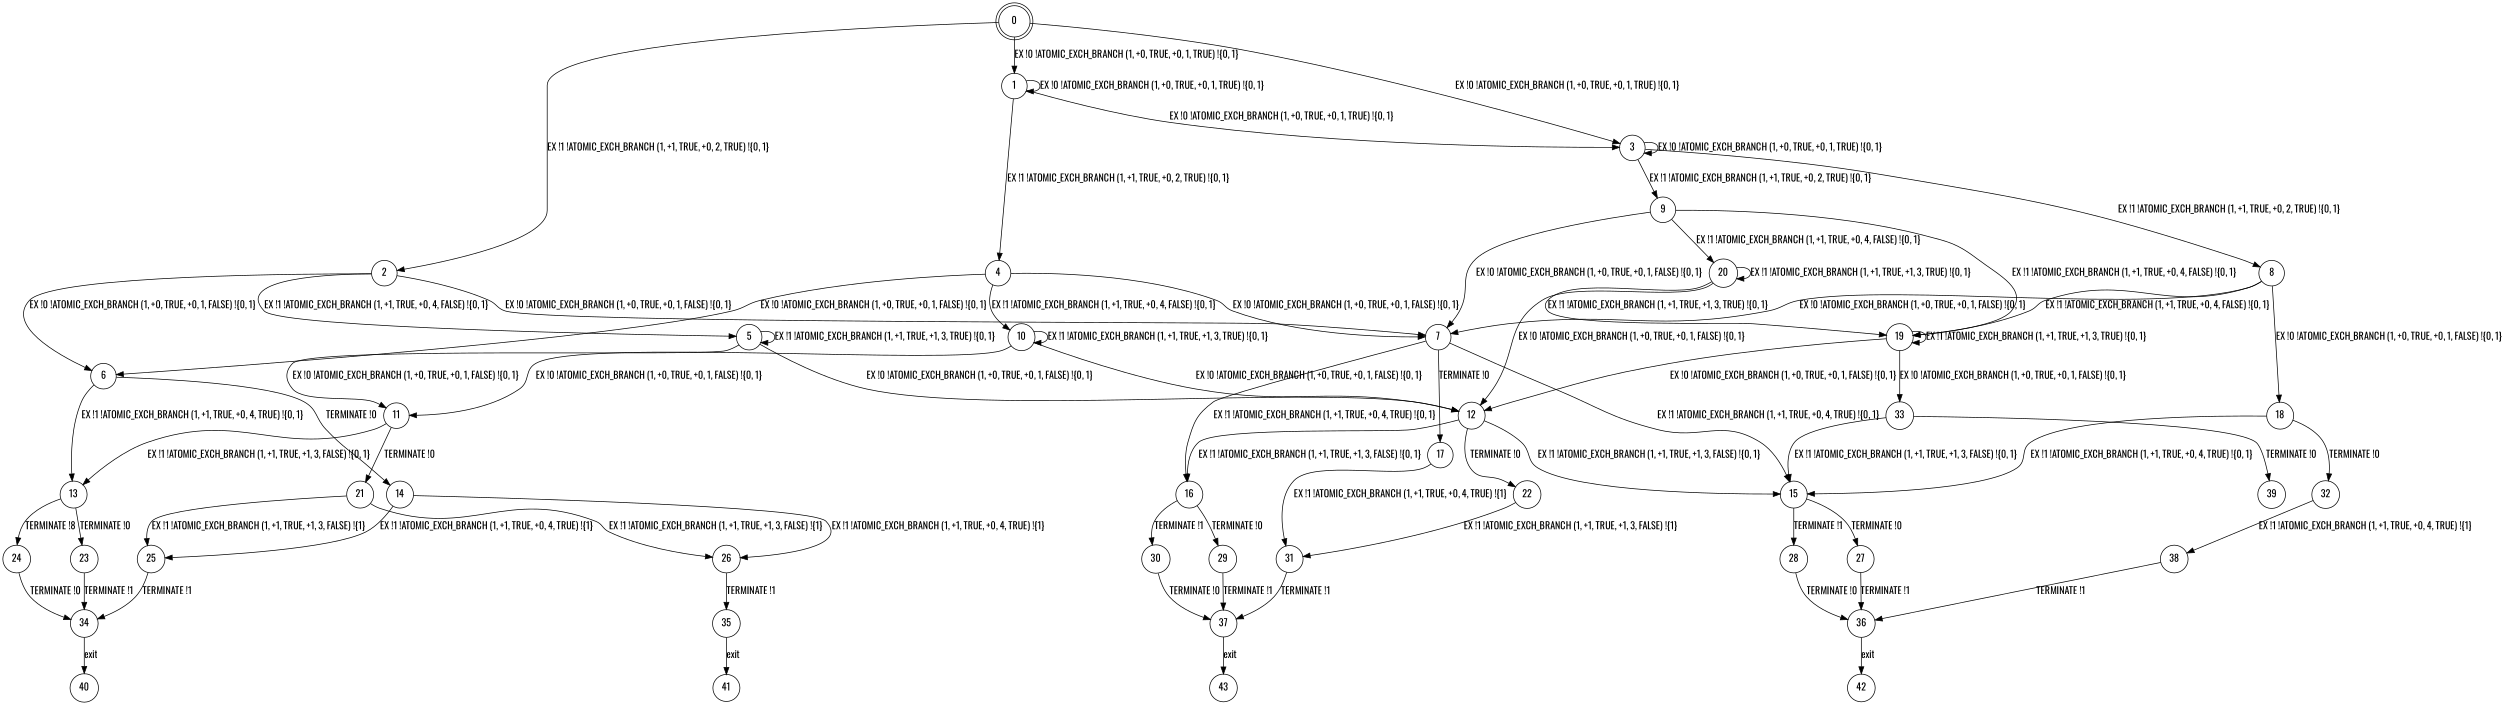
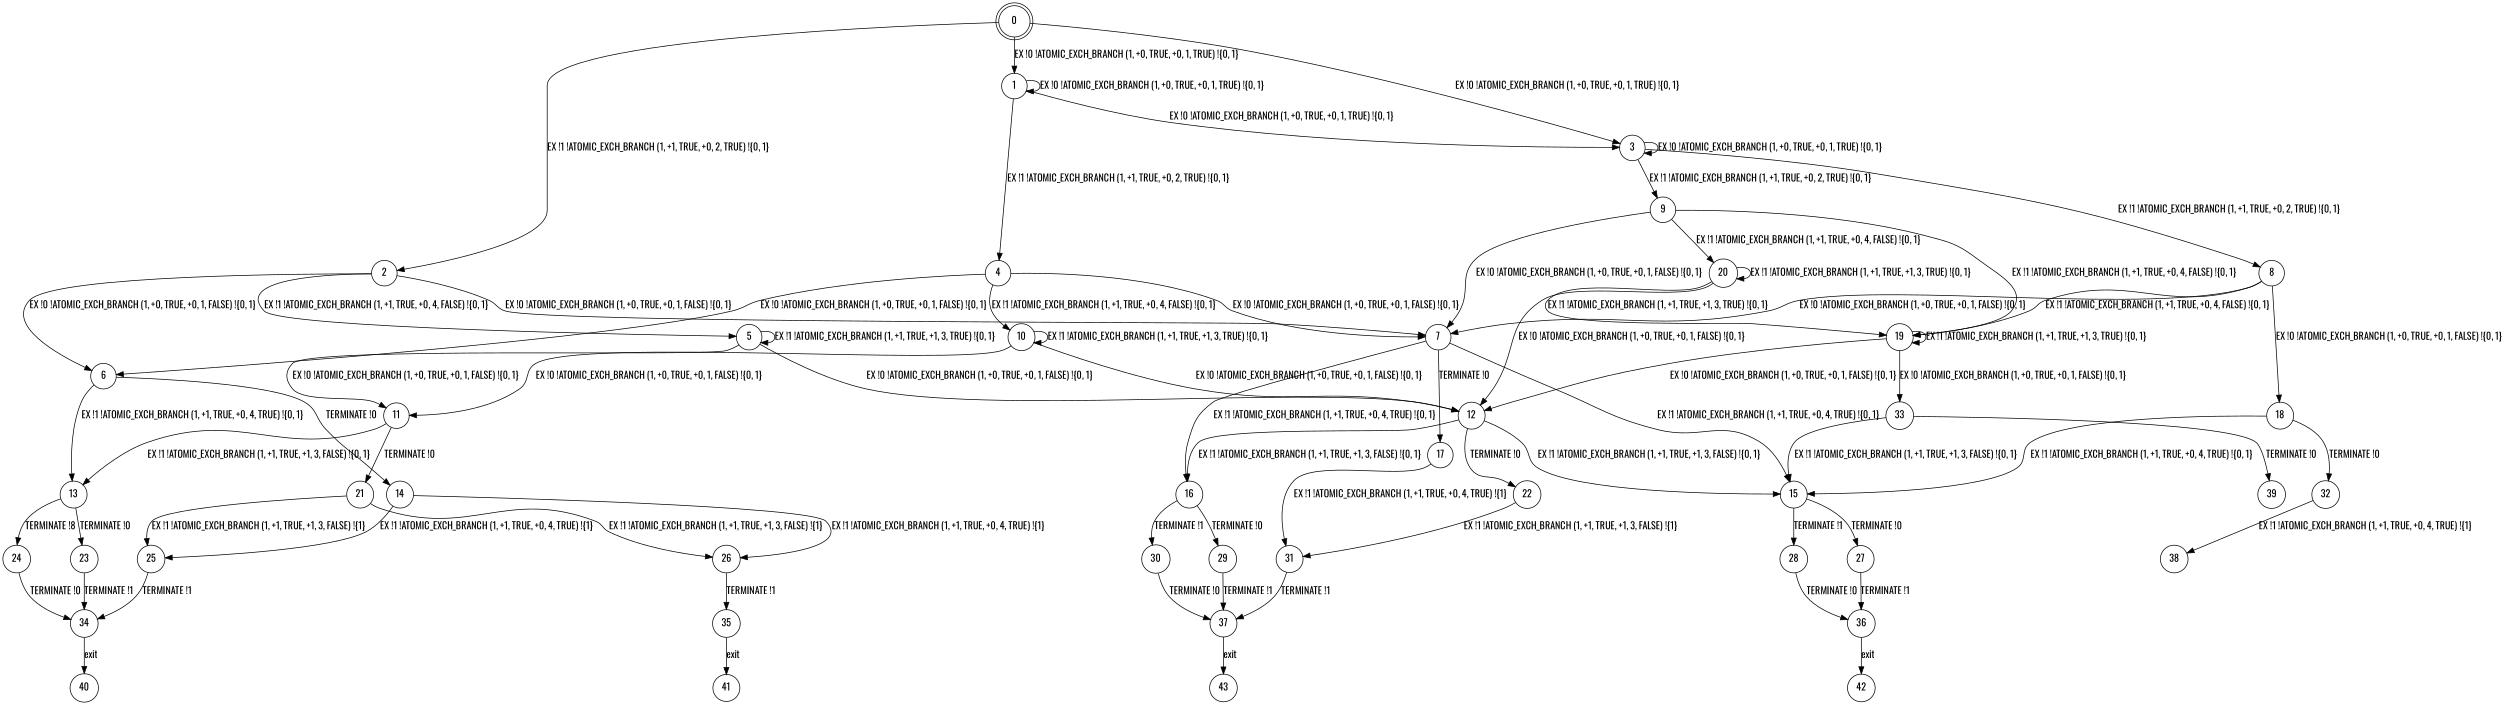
  digraph {
    fontname=Oswald
    node [fontname=Oswald shape=circle]
    edge [fontname=Oswald]
    0 [peripheries=2]
    1
    2
    3
    4
    5
    6
    7
    8
    9
    10
    11
    12
    13
    14
    15
    16
    17
    18
    19
    20
    21
    22
    23
    24
    25
    26
    27
    28
    29
    30
    31
    32
    33
    34
    35
    36
    37
    38
    39
    40
    41
    42
    43
    0 -> 1 [label="EX !0 !ATOMIC_EXCH_BRANCH (1, +0, TRUE, +0, 1, TRUE) !{0, 1}"]
    0 -> 2 [label="EX !1 !ATOMIC_EXCH_BRANCH (1, +1, TRUE, +0, 2, TRUE) !{0, 1}"]
    0 -> 3 [label="EX !0 !ATOMIC_EXCH_BRANCH (1, +0, TRUE, +0, 1, TRUE) !{0, 1}"]
    1 -> 1 [label="EX !0 !ATOMIC_EXCH_BRANCH (1, +0, TRUE, +0, 1, TRUE) !{0, 1}"]
    1 -> 3 [label="EX !0 !ATOMIC_EXCH_BRANCH (1, +0, TRUE, +0, 1, TRUE) !{0, 1}"]
    1 -> 4 [label="EX !1 !ATOMIC_EXCH_BRANCH (1, +1, TRUE, +0, 2, TRUE) !{0, 1}"]
    2 -> 5 [label="EX !1 !ATOMIC_EXCH_BRANCH (1, +1, TRUE, +0, 4, FALSE) !{0, 1}"]
    2 -> 6 [label="EX !0 !ATOMIC_EXCH_BRANCH (1, +0, TRUE, +0, 1, FALSE) !{0, 1}"]
    2 -> 7 [label="EX !0 !ATOMIC_EXCH_BRANCH (1, +0, TRUE, +0, 1, FALSE) !{0, 1}"]
    3 -> 3 [label="EX !0 !ATOMIC_EXCH_BRANCH (1, +0, TRUE, +0, 1, TRUE) !{0, 1}"]
    3 -> 8 [label="EX !1 !ATOMIC_EXCH_BRANCH (1, +1, TRUE, +0, 2, TRUE) !{0, 1}"]
    3 -> 9 [label="EX !1 !ATOMIC_EXCH_BRANCH (1, +1, TRUE, +0, 2, TRUE) !{0, 1}"]
    4 -> 6 [label="EX !0 !ATOMIC_EXCH_BRANCH (1, +0, TRUE, +0, 1, FALSE) !{0, 1}"]
    4 -> 7 [label="EX !0 !ATOMIC_EXCH_BRANCH (1, +0, TRUE, +0, 1, FALSE) !{0, 1}"]
    4 -> 10 [label="EX !1 !ATOMIC_EXCH_BRANCH (1, +1, TRUE, +0, 4, FALSE) !{0, 1}"]
    5 -> 5 [label="EX !1 !ATOMIC_EXCH_BRANCH (1, +1, TRUE, +1, 3, TRUE) !{0, 1}"]
    5 -> 11 [label="EX !0 !ATOMIC_EXCH_BRANCH (1, +0, TRUE, +0, 1, FALSE) !{0, 1}"]
    5 -> 12 [label="EX !0 !ATOMIC_EXCH_BRANCH (1, +0, TRUE, +0, 1, FALSE) !{0, 1}"]
    6 -> 13 [label="EX !1 !ATOMIC_EXCH_BRANCH (1, +1, TRUE, +0, 4, TRUE) !{0, 1}"]
    6 -> 14 [label="TERMINATE !0"]
    7 -> 15 [label="EX !1 !ATOMIC_EXCH_BRANCH (1, +1, TRUE, +0, 4, TRUE) !{0, 1}"]
    7 -> 16 [label="EX !1 !ATOMIC_EXCH_BRANCH (1, +1, TRUE, +0, 4, TRUE) !{0, 1}"]
    7 -> 17 [label="TERMINATE !0"]
    8 -> 7 [label="EX !0 !ATOMIC_EXCH_BRANCH (1, +0, TRUE, +0, 1, FALSE) !{0, 1}"]
    8 -> 18 [label="EX !0 !ATOMIC_EXCH_BRANCH (1, +0, TRUE, +0, 1, FALSE) !{0, 1}"]
    8 -> 19 [label="EX !1 !ATOMIC_EXCH_BRANCH (1, +1, TRUE, +0, 4, FALSE) !{0, 1}"]
    9 -> 7 [label="EX !0 !ATOMIC_EXCH_BRANCH (1, +0, TRUE, +0, 1, FALSE) !{0, 1}"]
    9 -> 19 [label="EX !1 !ATOMIC_EXCH_BRANCH (1, +1, TRUE, +0, 4, FALSE) !{0, 1}"]
    9 -> 20 [label="EX !1 !ATOMIC_EXCH_BRANCH (1, +1, TRUE, +0, 4, FALSE) !{0, 1}"]
    10 -> 10 [label="EX !1 !ATOMIC_EXCH_BRANCH (1, +1, TRUE, +1, 3, TRUE) !{0, 1}"]
    10 -> 11 [label="EX !0 !ATOMIC_EXCH_BRANCH (1, +0, TRUE, +0, 1, FALSE) !{0, 1}"]
    10 -> 12 [label="EX !0 !ATOMIC_EXCH_BRANCH (1, +0, TRUE, +0, 1, FALSE) !{0, 1}"]
    11 -> 13 [label="EX !1 !ATOMIC_EXCH_BRANCH (1, +1, TRUE, +1, 3, FALSE) !{0, 1}"]
    11 -> 21 [label="TERMINATE !0"]
    12 -> 15 [label="EX !1 !ATOMIC_EXCH_BRANCH (1, +1, TRUE, +1, 3, FALSE) !{0, 1}"]
    12 -> 16 [label="EX !1 !ATOMIC_EXCH_BRANCH (1, +1, TRUE, +1, 3, FALSE) !{0, 1}"]
    12 -> 22 [label="TERMINATE !0"]
    13 -> 23 [label="TERMINATE !0"]
    13 -> 24 [label="TERMINATE !8"]
    14 -> 25 [label="EX !1 !ATOMIC_EXCH_BRANCH (1, +1, TRUE, +0, 4, TRUE) !{1}"]
    14 -> 26 [label="EX !1 !ATOMIC_EXCH_BRANCH (1, +1, TRUE, +0, 4, TRUE) !{1}"]
    15 -> 27 [label="TERMINATE !0"]
    15 -> 28 [label="TERMINATE !1"]
    16 -> 29 [label="TERMINATE !0"]
    16 -> 30 [label="TERMINATE !1"]
    17 -> 31 [label="EX !1 !ATOMIC_EXCH_BRANCH (1, +1, TRUE, +0, 4, TRUE) !{1}"]
    18 -> 15 [label="EX !1 !ATOMIC_EXCH_BRANCH (1, +1, TRUE, +0, 4, TRUE) !{0, 1}"]
    18 -> 32 [label="TERMINATE !0"]
    19 -> 12 [label="EX !0 !ATOMIC_EXCH_BRANCH (1, +0, TRUE, +0, 1, FALSE) !{0, 1}"]
    19 -> 19 [label="EX !1 !ATOMIC_EXCH_BRANCH (1, +1, TRUE, +1, 3, TRUE) !{0, 1}"]
    19 -> 33 [label="EX !0 !ATOMIC_EXCH_BRANCH (1, +0, TRUE, +0, 1, FALSE) !{0, 1}"]
    20 -> 12 [label="EX !0 !ATOMIC_EXCH_BRANCH (1, +0, TRUE, +0, 1, FALSE) !{0, 1}"]
    20 -> 19 [label="EX !1 !ATOMIC_EXCH_BRANCH (1, +1, TRUE, +1, 3, TRUE) !{0, 1}"]
    20 -> 20 [label="EX !1 !ATOMIC_EXCH_BRANCH (1, +1, TRUE, +1, 3, TRUE) !{0, 1}"]
    21 -> 25 [label="EX !1 !ATOMIC_EXCH_BRANCH (1, +1, TRUE, +1, 3, FALSE) !{1}"]
    21 -> 26 [label="EX !1 !ATOMIC_EXCH_BRANCH (1, +1, TRUE, +1, 3, FALSE) !{1}"]
    22 -> 31 [label="EX !1 !ATOMIC_EXCH_BRANCH (1, +1, TRUE, +1, 3, FALSE) !{1}"]
    23 -> 34 [label="TERMINATE !1"]
    24 -> 34 [label="TERMINATE !0"]
    25 -> 34 [label="TERMINATE !1"]
    26 -> 35 [label="TERMINATE !1"]
    27 -> 36 [label="TERMINATE !1"]
    28 -> 36 [label="TERMINATE !0"]
    29 -> 37 [label="TERMINATE !1"]
    30 -> 37 [label="TERMINATE !0"]
    31 -> 37 [label="TERMINATE !1"]
    32 -> 38 [label="EX !1 !ATOMIC_EXCH_BRANCH (1, +1, TRUE, +0, 4, TRUE) !{1}"]
    33 -> 15 [label="EX !1 !ATOMIC_EXCH_BRANCH (1, +1, TRUE, +1, 3, FALSE) !{0, 1}"]
    33 -> 39 [label="TERMINATE !0"]
    34 -> 40 [label=exit]
    35 -> 41 [label=exit]
    36 -> 42 [label=exit]
    37 -> 43 [label=exit]
-   38 -> 36 [label="TERMINATE !1"]
  }
